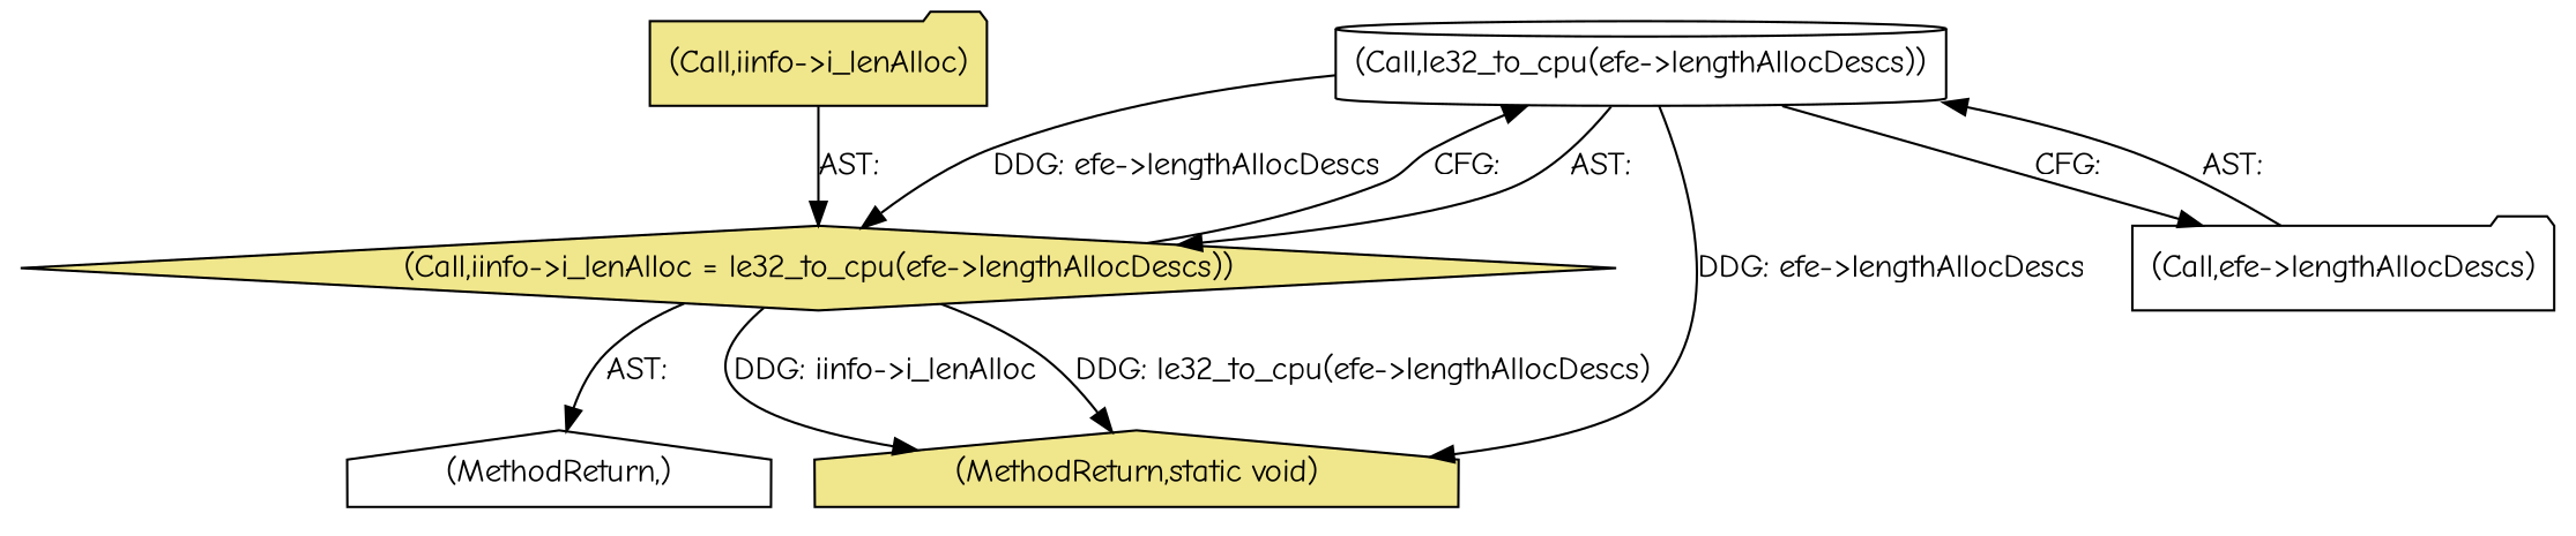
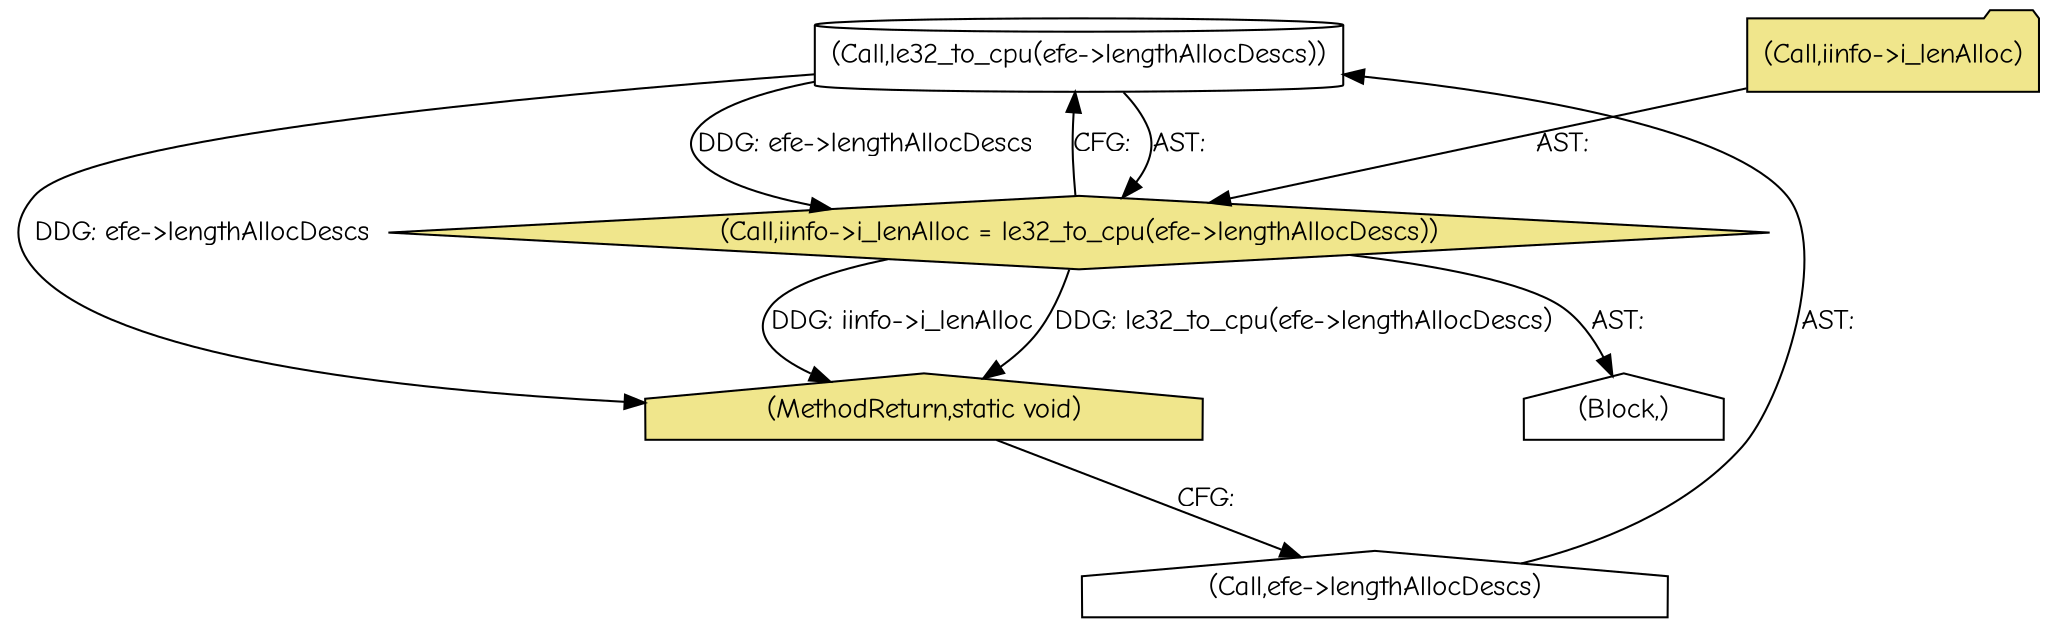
  digraph {
    fontname="Comic Neue"
    node [fillcolor=white fontname="Comic Neue" shape=house style=filled]
    edge [fontname="Comic Neue"]
    n1 [label="(Call,le32_to_cpu(efe->lengthAllocDescs))" shape=cylinder]
    n2 [fillcolor=khaki label="(Call,iinfo->i_lenAlloc = le32_to_cpu(efe->lengthAllocDescs))" shape=diamond]
    n3 [fillcolor=khaki label="(MethodReturn,static void)"]
-   n4 [label="(Call,efe->lengthAllocDescs)" shape=folder]
-   n5 [label="(MethodReturn,)"]
+   n4 [label="(Call,efe->lengthAllocDescs)"]
+   n5 [label="(Block,)"]
    n6 [fillcolor=khaki label="(Call,iinfo->i_lenAlloc)" shape=folder]
    n1 -> n2 [label="AST: "]
    n1 -> n2 [label="DDG: efe->lengthAllocDescs"]
    n1 -> n3 [label="DDG: efe->lengthAllocDescs"]
-   n1 -> n4 [label="CFG: "]
+   n3 -> n4 [label="CFG: "]
    n2 -> n1 [label="CFG: "]
    n2 -> n3 [label="DDG: iinfo->i_lenAlloc"]
    n2 -> n3 [label="DDG: le32_to_cpu(efe->lengthAllocDescs)"]
    n2 -> n5 [label="AST: "]
    n4 -> n1 [label="AST: "]
    n6 -> n2 [label="AST: "]
  }
